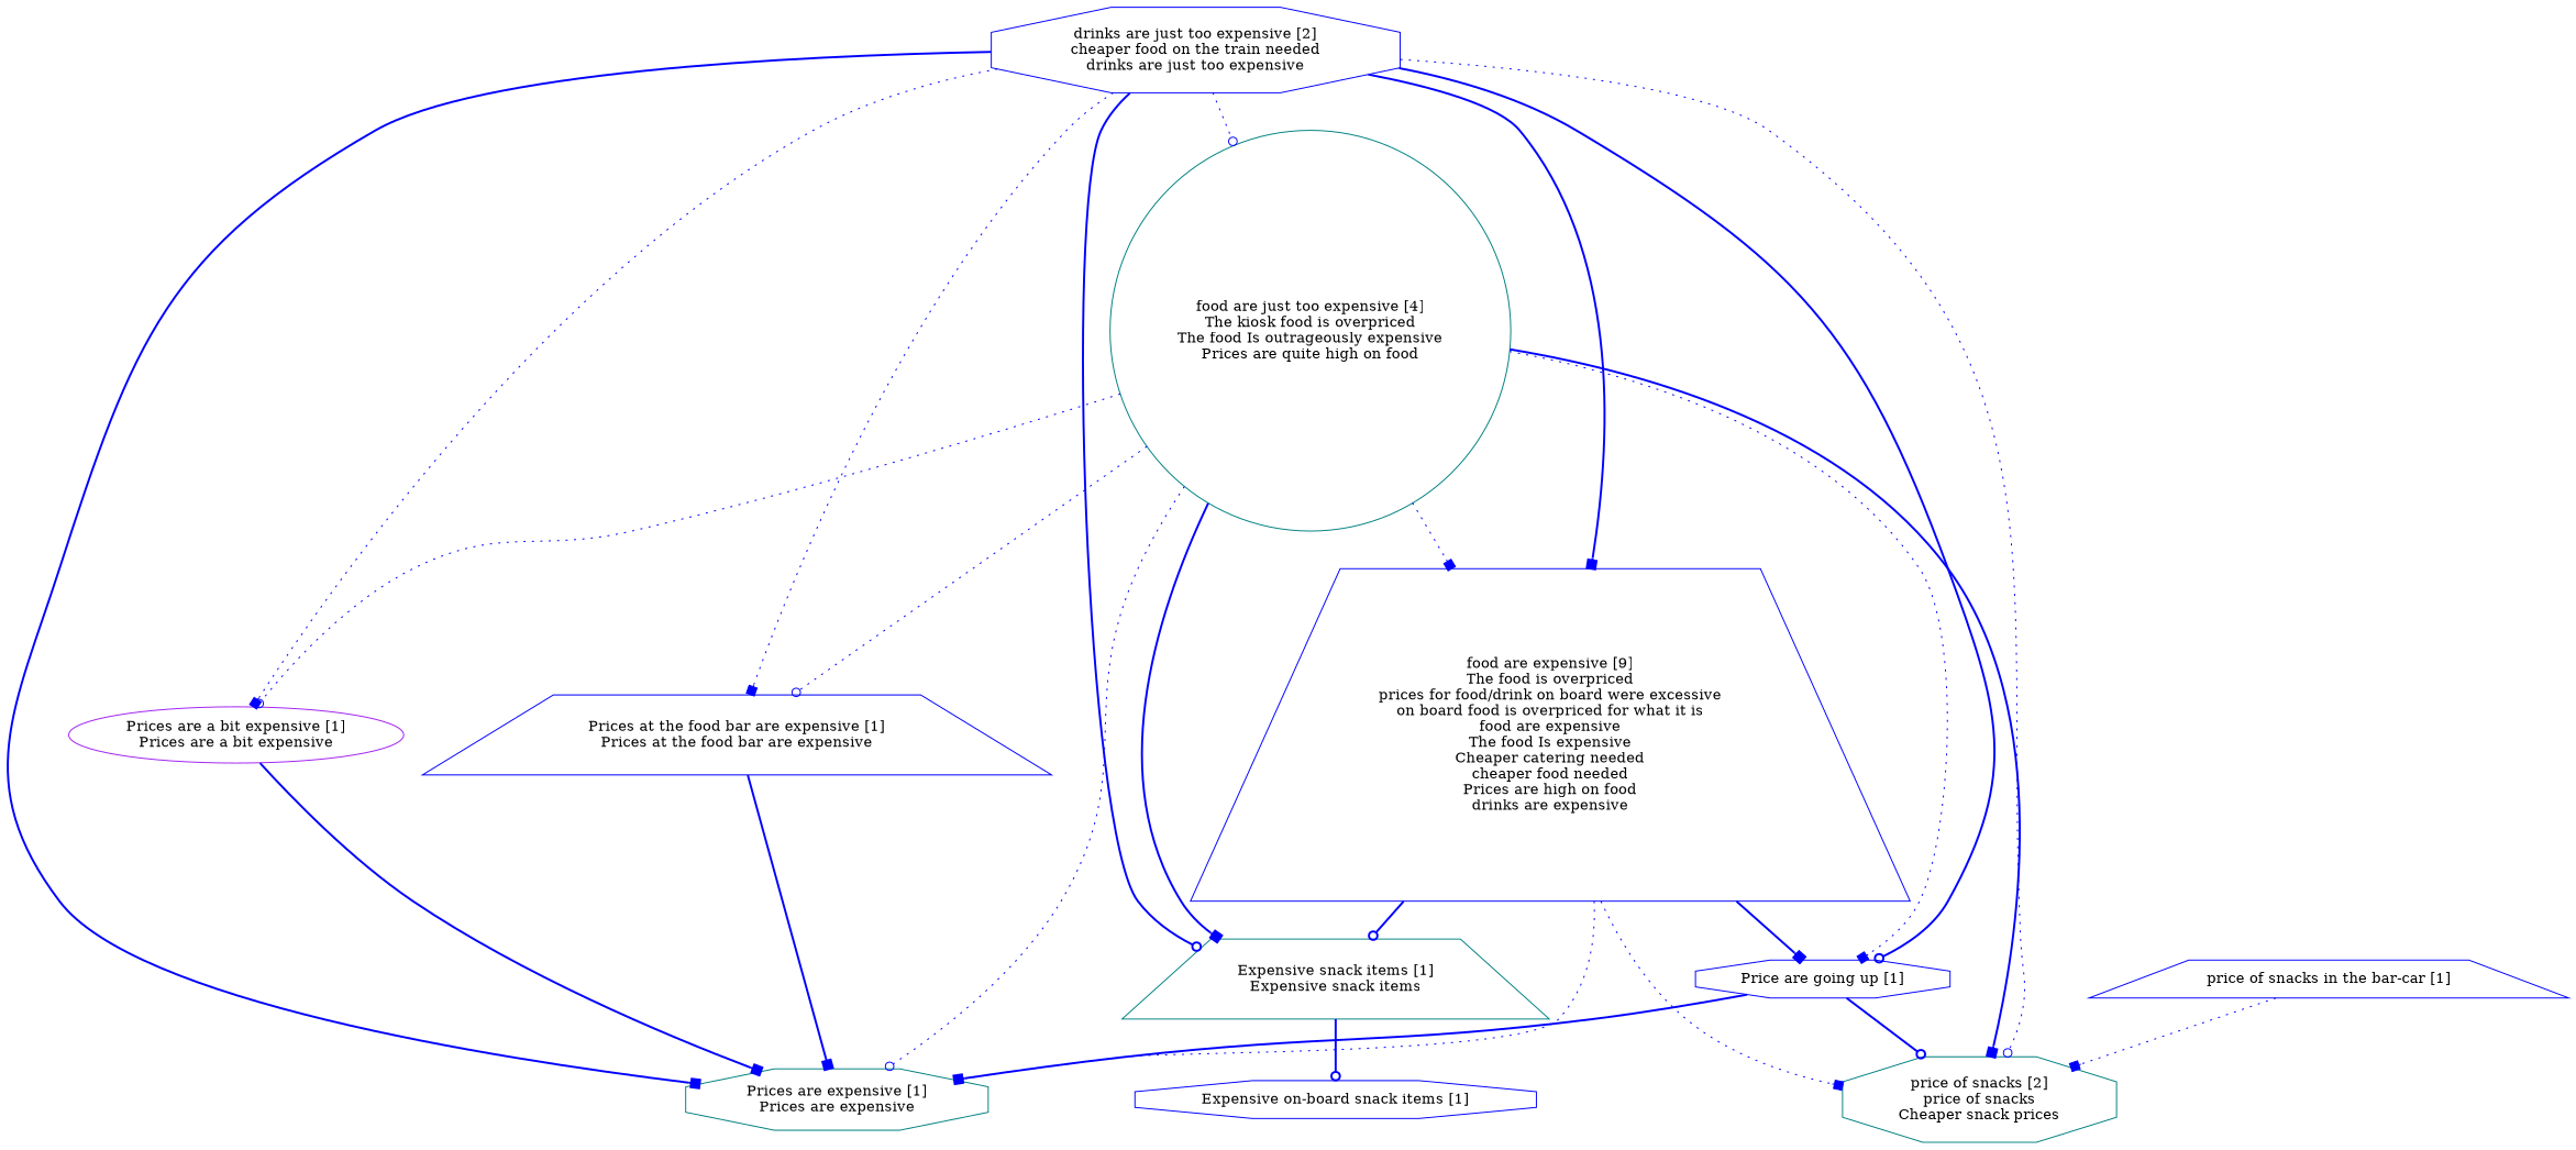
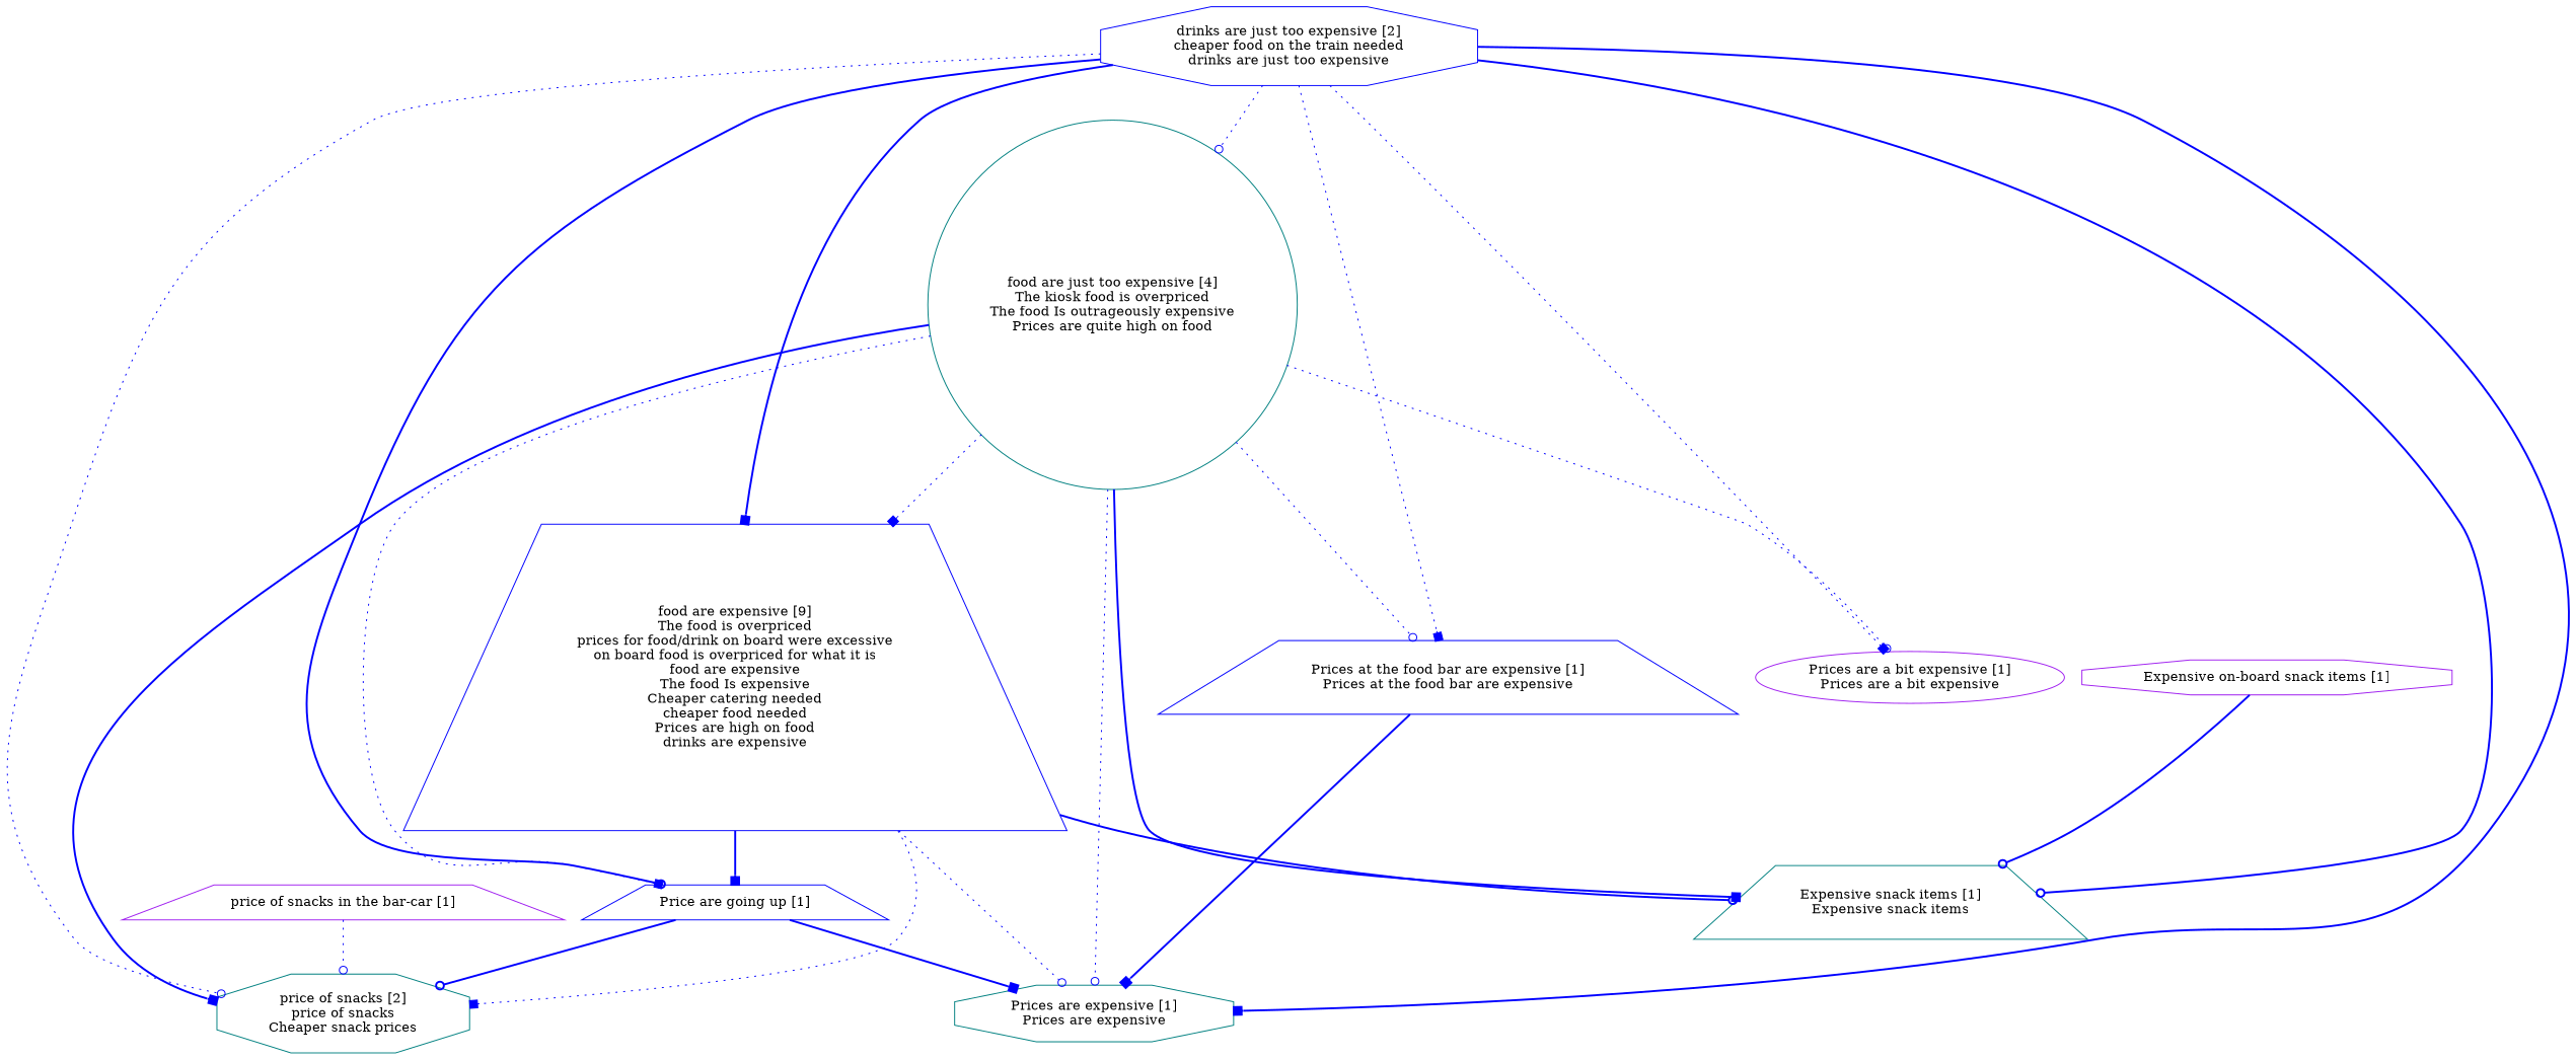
  digraph {
    node [color=blue shape=octagon]
    edge [arrowhead=box color=blue style=bold]
    "drinks are just too expensive [2]\ncheaper food on the train needed\ndrinks are just too expensive"
    "food are just too expensive [4]\nThe kiosk food is overpriced\nThe food Is outrageously expensive\nPrices are quite high on food" [color=teal shape=circle]
    "food are expensive [9]\nThe food is overpriced\nprices for food/drink on board were excessive\non board food is overpriced for what it is\nfood are expensive\nThe food Is expensive\nCheaper catering needed\ncheaper food needed\nPrices are high on food\ndrinks are expensive" [shape=trapezium]
    "price of snacks [2]\nprice of snacks\nCheaper snack prices" [color=teal]
    "Expensive snack items [1]\nExpensive snack items" [color=teal shape=trapezium]
-   "Price are going up [1]"
+   "Price are going up [1]" [shape=trapezium]
    "Prices at the food bar are expensive [1]\nPrices at the food bar are expensive" [shape=trapezium]
    "Prices are expensive [1]\nPrices are expensive" [color=teal]
    "Prices are a bit expensive [1]\nPrices are a bit expensive" [color=purple shape=ellipse]
-   "Expensive on-board snack items [1]"
-   "price of snacks in the bar-car [1]" [shape=trapezium]
+   "Expensive on-board snack items [1]" [color=purple]
+   "price of snacks in the bar-car [1]" [color=purple shape=trapezium]
    "drinks are just too expensive [2]\ncheaper food on the train needed\ndrinks are just too expensive" -> "food are just too expensive [4]\nThe kiosk food is overpriced\nThe food Is outrageously expensive\nPrices are quite high on food" [arrowhead=odot style=dotted]
    "drinks are just too expensive [2]\ncheaper food on the train needed\ndrinks are just too expensive" -> "food are expensive [9]\nThe food is overpriced\nprices for food/drink on board were excessive\non board food is overpriced for what it is\nfood are expensive\nThe food Is expensive\nCheaper catering needed\ncheaper food needed\nPrices are high on food\ndrinks are expensive"
    "drinks are just too expensive [2]\ncheaper food on the train needed\ndrinks are just too expensive" -> "price of snacks [2]\nprice of snacks\nCheaper snack prices" [arrowhead=odot style=dotted]
    "drinks are just too expensive [2]\ncheaper food on the train needed\ndrinks are just too expensive" -> "Expensive snack items [1]\nExpensive snack items" [arrowhead=odot]
    "drinks are just too expensive [2]\ncheaper food on the train needed\ndrinks are just too expensive" -> "Price are going up [1]" [arrowhead=odot]
    "drinks are just too expensive [2]\ncheaper food on the train needed\ndrinks are just too expensive" -> "Prices at the food bar are expensive [1]\nPrices at the food bar are expensive" [style=dotted]
    "drinks are just too expensive [2]\ncheaper food on the train needed\ndrinks are just too expensive" -> "Prices are expensive [1]\nPrices are expensive"
    "drinks are just too expensive [2]\ncheaper food on the train needed\ndrinks are just too expensive" -> "Prices are a bit expensive [1]\nPrices are a bit expensive" [style=dotted]
    "food are just too expensive [4]\nThe kiosk food is overpriced\nThe food Is outrageously expensive\nPrices are quite high on food" -> "food are expensive [9]\nThe food is overpriced\nprices for food/drink on board were excessive\non board food is overpriced for what it is\nfood are expensive\nThe food Is expensive\nCheaper catering needed\ncheaper food needed\nPrices are high on food\ndrinks are expensive" [style=dotted]
    "food are just too expensive [4]\nThe kiosk food is overpriced\nThe food Is outrageously expensive\nPrices are quite high on food" -> "price of snacks [2]\nprice of snacks\nCheaper snack prices"
    "food are just too expensive [4]\nThe kiosk food is overpriced\nThe food Is outrageously expensive\nPrices are quite high on food" -> "Expensive snack items [1]\nExpensive snack items"
    "food are just too expensive [4]\nThe kiosk food is overpriced\nThe food Is outrageously expensive\nPrices are quite high on food" -> "Price are going up [1]" [style=dotted]
    "food are just too expensive [4]\nThe kiosk food is overpriced\nThe food Is outrageously expensive\nPrices are quite high on food" -> "Prices at the food bar are expensive [1]\nPrices at the food bar are expensive" [arrowhead=odot style=dotted]
    "food are just too expensive [4]\nThe kiosk food is overpriced\nThe food Is outrageously expensive\nPrices are quite high on food" -> "Prices are expensive [1]\nPrices are expensive" [arrowhead=odot style=dotted]
    "food are just too expensive [4]\nThe kiosk food is overpriced\nThe food Is outrageously expensive\nPrices are quite high on food" -> "Prices are a bit expensive [1]\nPrices are a bit expensive" [arrowhead=odot style=dotted]
    "food are expensive [9]\nThe food is overpriced\nprices for food/drink on board were excessive\non board food is overpriced for what it is\nfood are expensive\nThe food Is expensive\nCheaper catering needed\ncheaper food needed\nPrices are high on food\ndrinks are expensive" -> "price of snacks [2]\nprice of snacks\nCheaper snack prices" [style=dotted]
    "food are expensive [9]\nThe food is overpriced\nprices for food/drink on board were excessive\non board food is overpriced for what it is\nfood are expensive\nThe food Is expensive\nCheaper catering needed\ncheaper food needed\nPrices are high on food\ndrinks are expensive" -> "Expensive snack items [1]\nExpensive snack items" [arrowhead=odot]
    "food are expensive [9]\nThe food is overpriced\nprices for food/drink on board were excessive\non board food is overpriced for what it is\nfood are expensive\nThe food Is expensive\nCheaper catering needed\ncheaper food needed\nPrices are high on food\ndrinks are expensive" -> "Price are going up [1]"
    "food are expensive [9]\nThe food is overpriced\nprices for food/drink on board were excessive\non board food is overpriced for what it is\nfood are expensive\nThe food Is expensive\nCheaper catering needed\ncheaper food needed\nPrices are high on food\ndrinks are expensive" -> "Prices are expensive [1]\nPrices are expensive" [arrowhead=odot style=dotted]
    "Price are going up [1]" -> "price of snacks [2]\nprice of snacks\nCheaper snack prices" [arrowhead=odot]
    "Price are going up [1]" -> "Prices are expensive [1]\nPrices are expensive"
    "Prices at the food bar are expensive [1]\nPrices at the food bar are expensive" -> "Prices are expensive [1]\nPrices are expensive"
-   "Prices are a bit expensive [1]\nPrices are a bit expensive" -> "Prices are expensive [1]\nPrices are expensive"
-   "Expensive snack items [1]\nExpensive snack items" -> "Expensive on-board snack items [1]" [arrowhead=odot]
-   "price of snacks in the bar-car [1]" -> "price of snacks [2]\nprice of snacks\nCheaper snack prices" [style=dotted]
+   "Expensive on-board snack items [1]" -> "Expensive snack items [1]\nExpensive snack items" [arrowhead=odot]
+   "price of snacks in the bar-car [1]" -> "price of snacks [2]\nprice of snacks\nCheaper snack prices" [arrowhead=odot style=dotted]
  }
